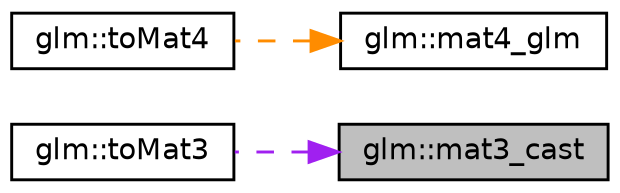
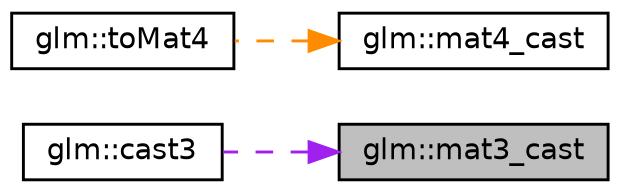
  digraph {
    rankdir=RL
    node [color=black fillcolor=white fontname=Helvetica fontsize=10 shape=record style=filled]
    edge [dir=back fontname=Helvetica fontsize=10 labelfontname=Helvetica labelfontsize=10 style=dashed]
    n1 [fillcolor=grey75 fontcolor=black height=0.2 label="glm::mat3_cast" width=0.4]
-   n2 [height=0.2 label="glm::toMat3" width=0.4]
-   n3 [height=0.2 label="glm::mat4_glm" width=0.4]
+   n2 [height=0.2 label="glm::cast3" width=0.4]
+   n3 [height=0.2 label="glm::mat4_cast" width=0.4]
    n4 [height=0.2 label="glm::toMat4" width=0.4]
    n1 -> n2 [color=purple]
    n3 -> n4 [color=darkorange]
  }
